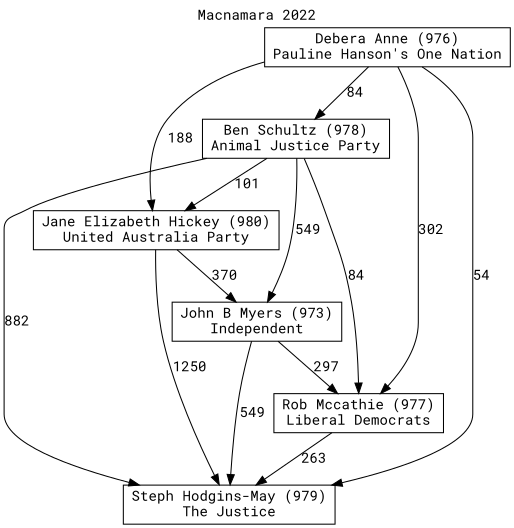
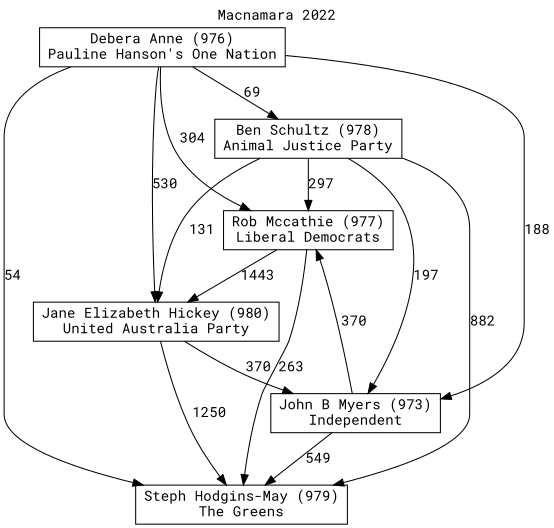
  digraph {
    fontname="Roboto Mono"
    label="Macnamara 2022"
    labelloc=t
    mclimit=10
    node [fontname="Roboto Mono" shape=box]
    edge [fontname="Roboto Mono"]
    n1 [label="Debera Anne (976)\nPauline Hanson's One Nation"]
    n2 [label="Rob Mccathie (977)\nLiberal Democrats"]
    n3 [label="Jane Elizabeth Hickey (980)\nUnited Australia Party"]
    n4 [label="Ben Schultz (978)\nAnimal Justice Party"]
    n5 [label="John B Myers (973)\nIndependent"]
-   n6 [label="Steph Hodgins-May (979)\nThe Justice"]
-   n1 -> n2 [label=302]
-   n1 -> n3 [label=188]
-   n1 -> n4 [label=84]
+   n6 [label="Steph Hodgins-May (979)\nThe Greens"]
+   n1 -> n2 [label=304]
+   n1 -> n3 [label=530]
+   n1 -> n4 [label=69]
+   n1 -> n5 [label=188]
    n1 -> n6 [label=54]
+   n2 -> n3 [label=1443]
    n2 -> n6 [label=263]
    n3 -> n5 [label=370]
    n3 -> n6 [label=1250]
-   n4 -> n2 [label=84]
-   n4 -> n3 [label=101]
-   n4 -> n5 [label=549]
+   n4 -> n2 [label=297]
+   n4 -> n3 [label=131]
+   n4 -> n5 [label=197]
    n4 -> n6 [label=882]
-   n5 -> n2 [label=297]
+   n5 -> n2 [label=370]
    n5 -> n6 [label=549]
  }
